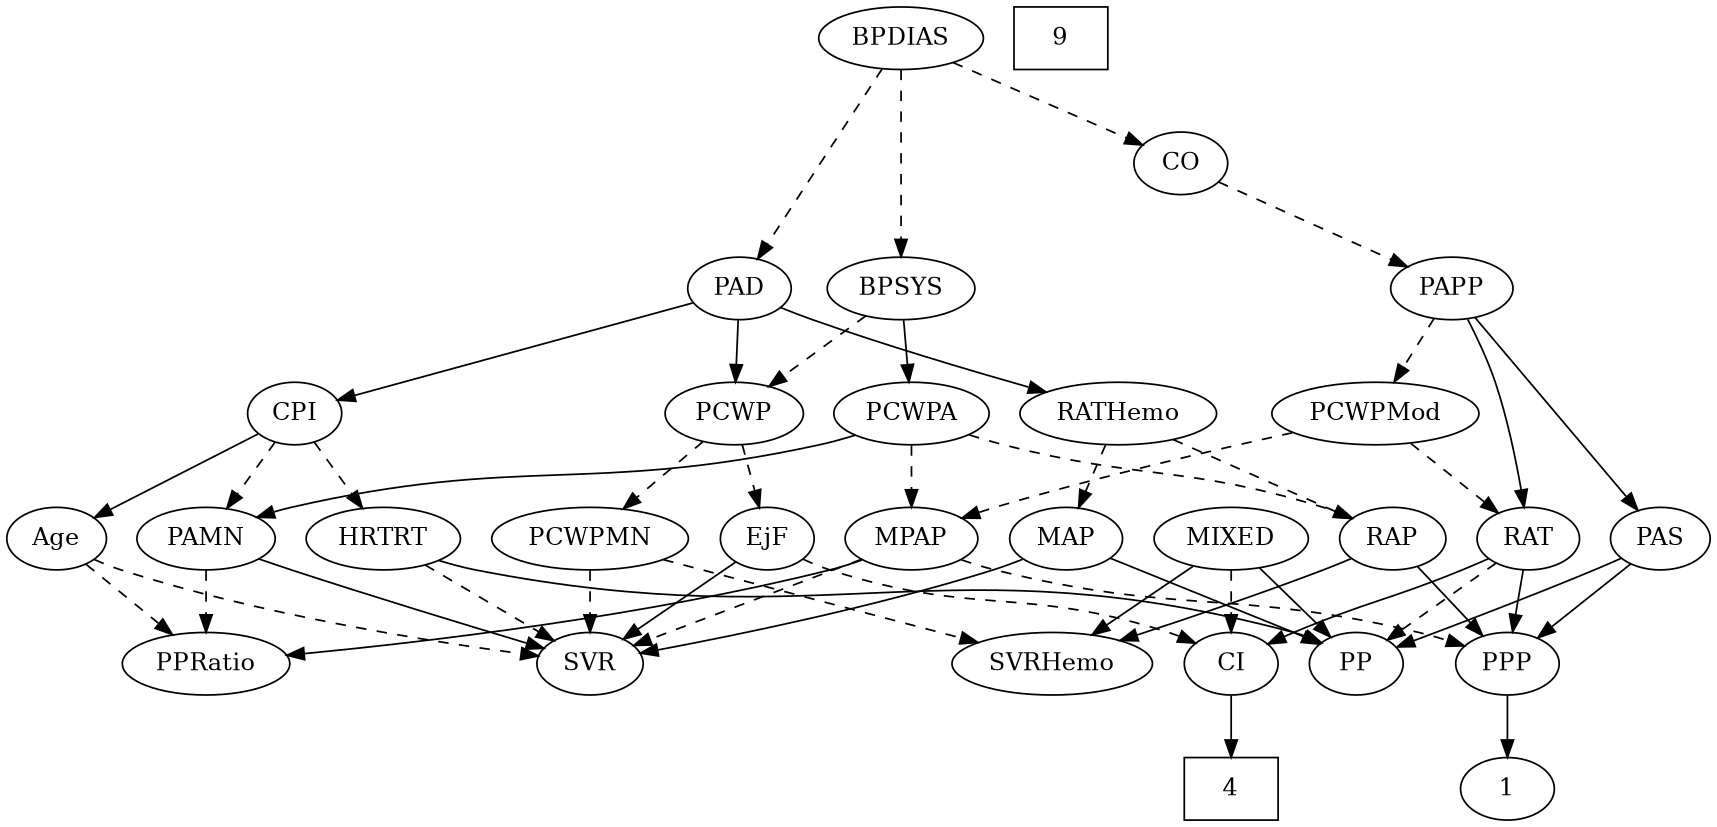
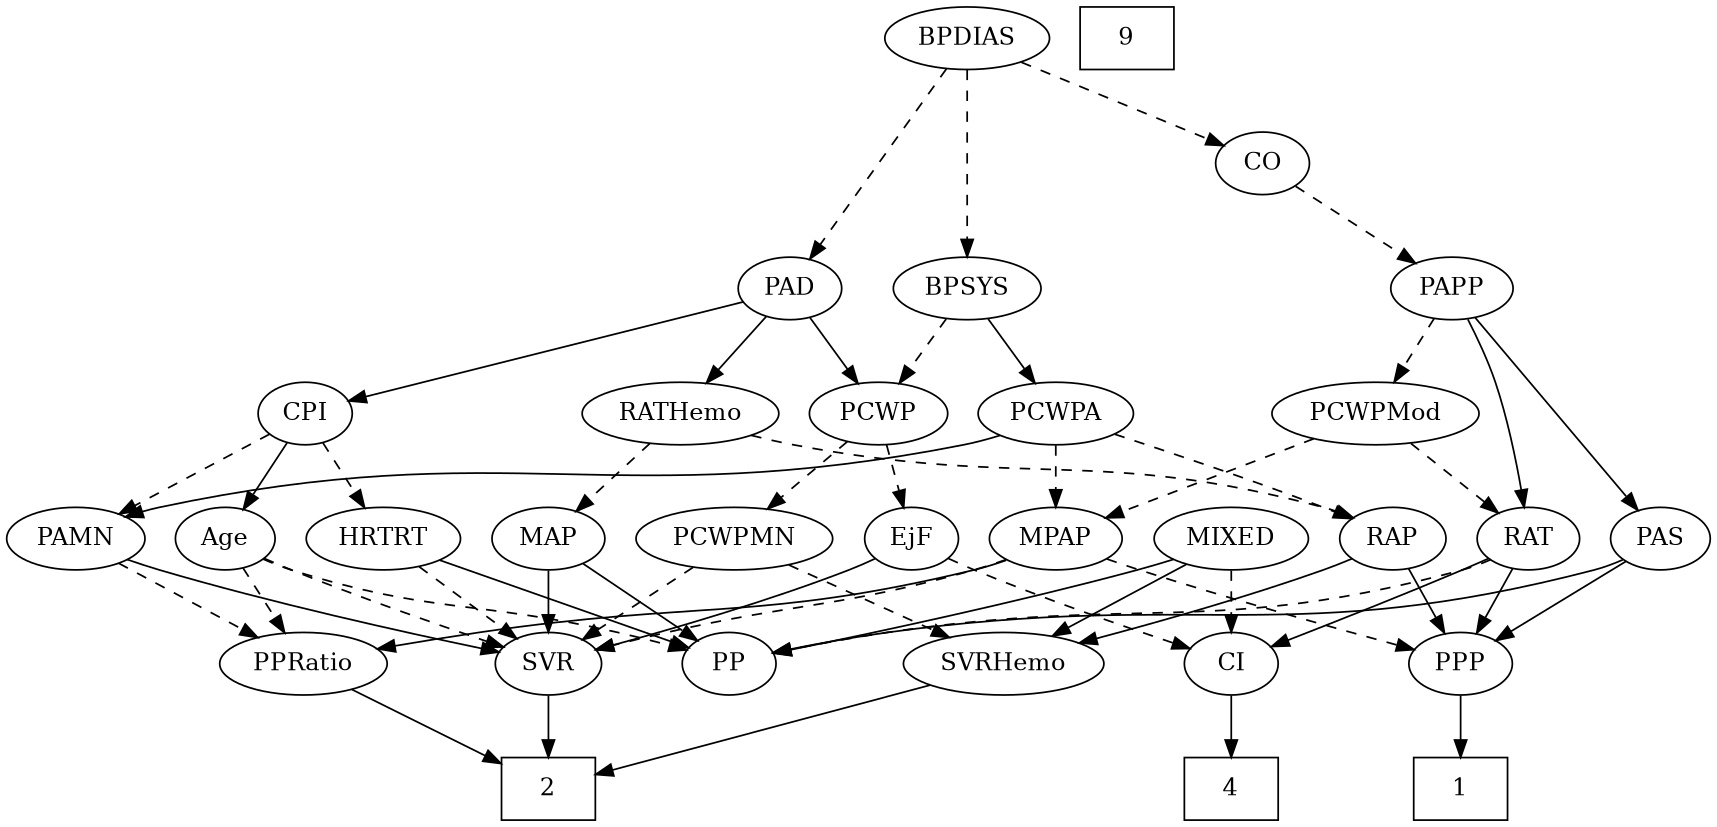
  strict digraph {
    edge [style=dashed]
-   1 [height=0.5 shape=ellipse width=0.75]
+   1 [height=0.5 shape=box width=0.75]
+   2 [height=0.5 shape=box width=0.75]
    4 [height=0.5 shape=box width=0.75]
    n4 [height=0.5 label=9 shape=box width=0.75]
    Age [height=0.5 width=0.75]
    SVR [height=0.5 width=0.77632]
    PP [height=0.5 width=0.75]
    PPRatio [height=0.5 width=1.1013]
    EjF [height=0.5 width=0.75]
    CI [height=0.5 width=0.75]
    RAP [height=0.5 width=0.77632]
    SVRHemo [height=0.5 width=1.3902]
    PPP [height=0.5 width=0.75]
    MIXED [height=0.5 width=1.1193]
    MPAP [height=0.5 width=0.97491]
    BPSYS [height=0.5 width=1.0471]
    PCWPA [height=0.5 width=1.1555]
    PCWP [height=0.5 width=0.97491]
    PAMN [height=0.5 width=1.011]
    PCWPMN [height=0.5 width=1.3902]
    PAD [height=0.5 width=0.79437]
    RATHemo [height=0.5 width=1.3721]
    CPI [height=0.5 width=0.75]
    MAP [height=0.5 width=0.84854]
    HRTRT [height=0.5 width=1.1013]
    CO [height=0.5 width=0.75]
    PAPP [height=0.5 width=0.88464]
    PCWPMod [height=0.5 width=1.4443]
    RAT [height=0.5 width=0.75827]
    PAS [height=0.5 width=0.75]
    BPDIAS [height=0.5 width=1.1735]
    Age -> SVR
+   Age -> PP
    Age -> PPRatio
+   SVR -> 2 [style=solid]
+   PPRatio -> 2 [style=solid]
    EjF -> SVR [style=solid]
    EjF -> CI
    CI -> 4 [style=solid]
    RAP -> SVRHemo [style=solid]
    RAP -> PPP [style=solid]
+   SVRHemo -> 2 [style=solid]
    PPP -> 1 [style=solid]
    MIXED -> PP [style=solid]
    MIXED -> CI
    MIXED -> SVRHemo [style=solid]
    MPAP -> SVR
    MPAP -> PPRatio [style=solid]
    MPAP -> PPP
    BPSYS -> PCWPA [style=solid]
    BPSYS -> PCWP
    PCWPA -> RAP
    PCWPA -> MPAP
    PCWPA -> PAMN [style=solid]
    PCWP -> EjF
    PCWP -> PCWPMN
    PAMN -> SVR [style=solid]
    PAMN -> PPRatio
    PCWPMN -> SVR
    PCWPMN -> SVRHemo
    PAD -> PCWP [style=solid]
    PAD -> RATHemo [style=solid]
    PAD -> CPI [style=solid]
    RATHemo -> RAP
    RATHemo -> MAP
    CPI -> Age [style=solid]
    CPI -> PAMN
    CPI -> HRTRT
    MAP -> SVR [style=solid]
    MAP -> PP [style=solid]
    HRTRT -> SVR
    HRTRT -> PP [style=solid]
    CO -> PAPP
    PAPP -> PCWPMod
    PAPP -> RAT [style=solid]
    PAPP -> PAS [style=solid]
    PCWPMod -> MPAP
    PCWPMod -> RAT
    RAT -> PP
    RAT -> CI [style=solid]
    RAT -> PPP [style=solid]
    PAS -> PP [style=solid]
    PAS -> PPP [style=solid]
    BPDIAS -> BPSYS
    BPDIAS -> PAD
    BPDIAS -> CO
  }
